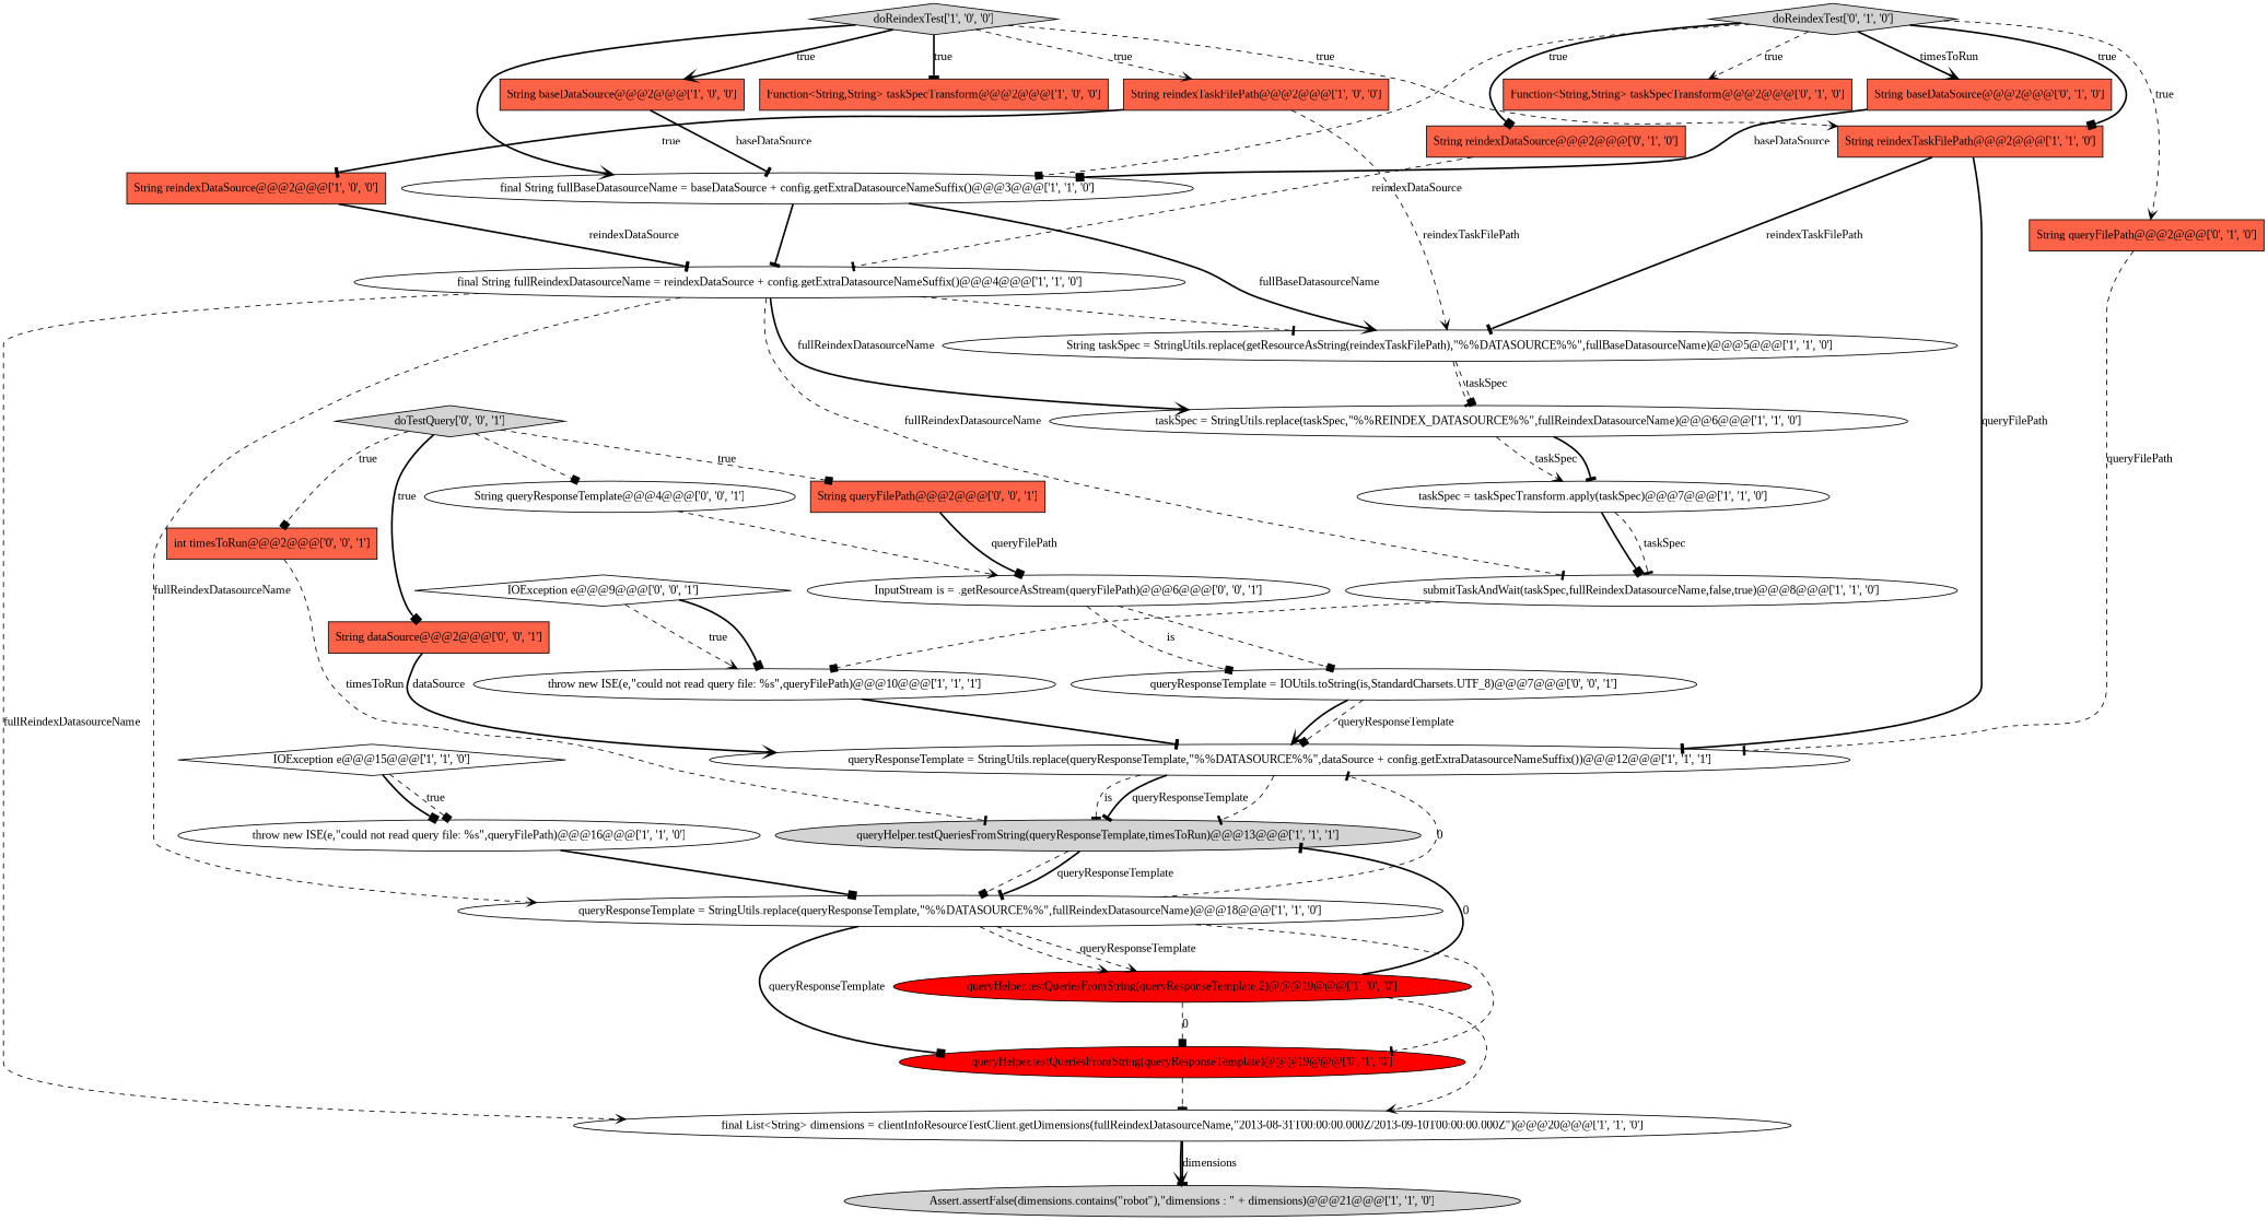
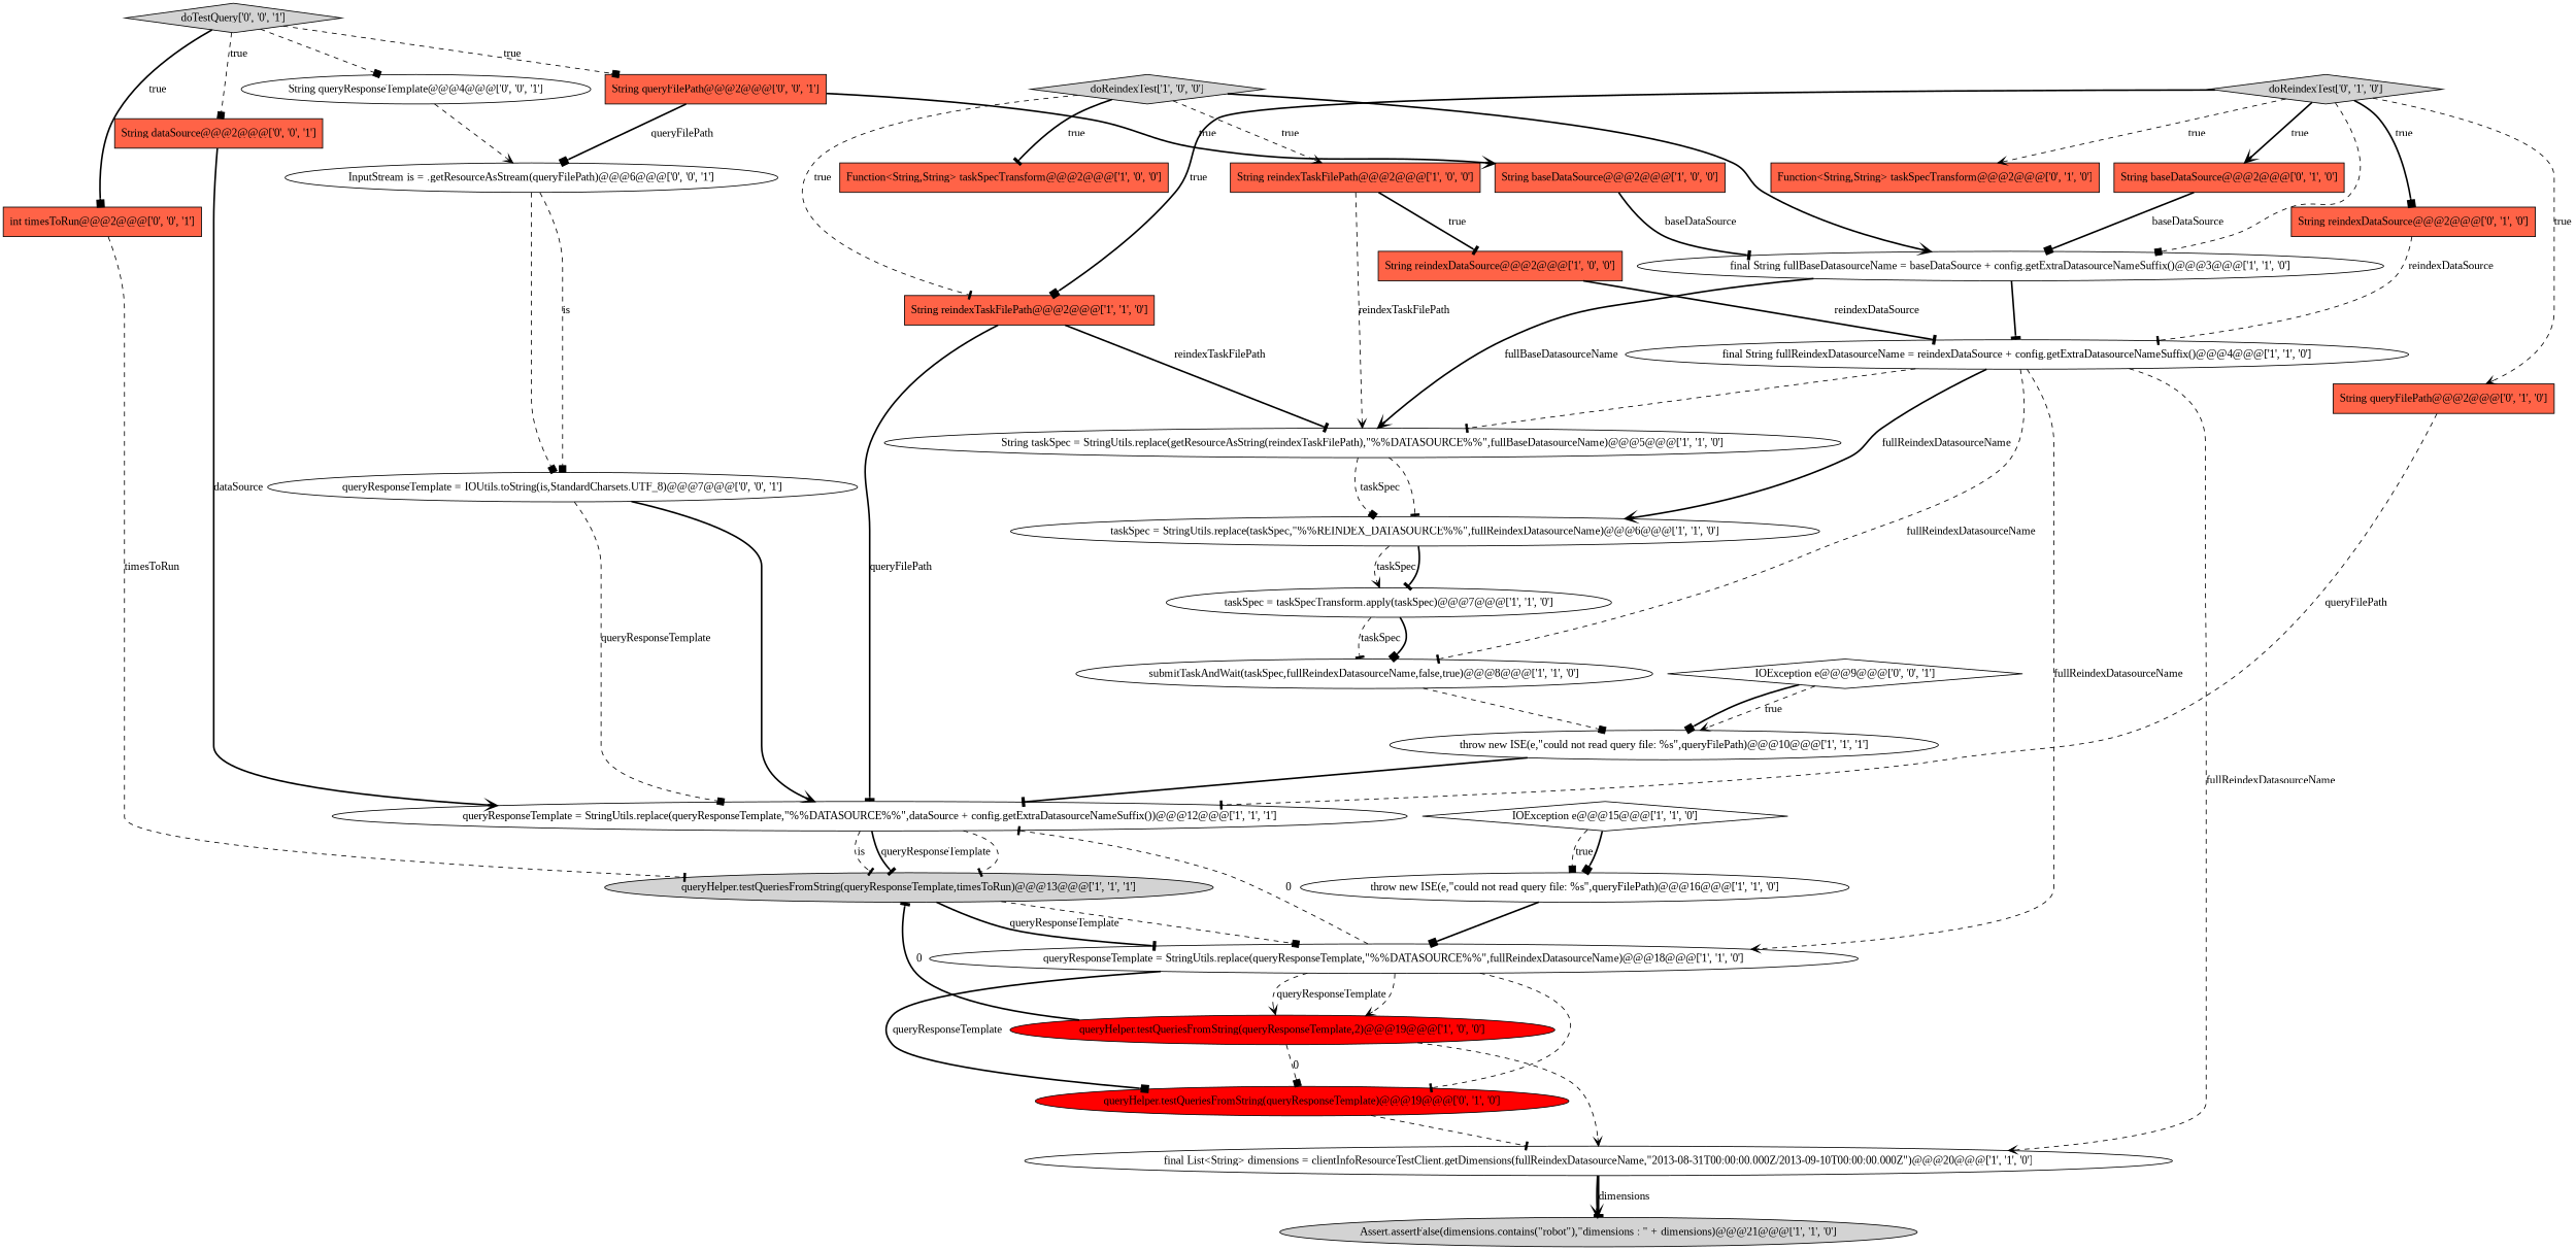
  digraph {
    fontname="Liberation Serif"
    node [fillcolor=white fontname="Liberation Serif" shape=ellipse style=filled]
    edge [arrowhead=tee fontname="Liberation Serif" style=dashed]
    n1 [label="queryResponseTemplate = StringUtils.replace(queryResponseTemplate,\"%%DATASOURCE%%\",dataSource + config.getExtraDatasourceNameSuffix())@@@12@@@['1', '1', '1']"]
    n2 [fillcolor=lightgray label="queryHelper.testQueriesFromString(queryResponseTemplate,timesToRun)@@@13@@@['1', '1', '1']"]
    n3 [label="queryResponseTemplate = StringUtils.replace(queryResponseTemplate,\"%%DATASOURCE%%\",fullReindexDatasourceName)@@@18@@@['1', '1', '0']"]
    n4 [fillcolor=tomato label="String reindexTaskFilePath@@@2@@@['1', '0', '0']" shape=box]
    n5 [label="String taskSpec = StringUtils.replace(getResourceAsString(reindexTaskFilePath),\"%%DATASOURCE%%\",fullBaseDatasourceName)@@@5@@@['1', '1', '0']"]
    n6 [fillcolor=tomato label="String reindexDataSource@@@2@@@['1', '0', '0']" shape=box]
    n7 [label="taskSpec = StringUtils.replace(taskSpec,\"%%REINDEX_DATASOURCE%%\",fullReindexDatasourceName)@@@6@@@['1', '1', '0']"]
    n8 [fillcolor=tomato label="String baseDataSource@@@2@@@['0', '1', '0']" shape=box]
    n9 [label="final String fullBaseDatasourceName = baseDataSource + config.getExtraDatasourceNameSuffix()@@@3@@@['1', '1', '0']"]
    n10 [label="final String fullReindexDatasourceName = reindexDataSource + config.getExtraDatasourceNameSuffix()@@@4@@@['1', '1', '0']"]
    n11 [fillcolor=lightgray label="doReindexTest['0', '1', '0']" shape=diamond]
    n12 [fillcolor=tomato label="String reindexTaskFilePath@@@2@@@['1', '1', '0']" shape=box]
    n13 [fillcolor=tomato label="Function<String,String> taskSpecTransform@@@2@@@['0', '1', '0']" shape=box]
    n14 [fillcolor=tomato label="String reindexDataSource@@@2@@@['0', '1', '0']" shape=box]
    n15 [fillcolor=tomato label="String queryFilePath@@@2@@@['0', '1', '0']" shape=box]
    n16 [label="IOException e@@@15@@@['1', '1', '0']" shape=diamond]
    n17 [label="throw new ISE(e,\"could not read query file: %s\",queryFilePath)@@@16@@@['1', '1', '0']"]
    n18 [label="final List<String> dimensions = clientInfoResourceTestClient.getDimensions(fullReindexDatasourceName,\"2013-08-31T00:00:00.000Z/2013-09-10T00:00:00.000Z\")@@@20@@@['1', '1', '0']"]
    n19 [fillcolor=lightgray label="Assert.assertFalse(dimensions.contains(\"robot\"),\"dimensions : \" + dimensions)@@@21@@@['1', '1', '0']"]
    n20 [fillcolor=red label="queryHelper.testQueriesFromString(queryResponseTemplate,2)@@@19@@@['1', '0', '0']"]
    n21 [fillcolor=red label="queryHelper.testQueriesFromString(queryResponseTemplate)@@@19@@@['0', '1', '0']"]
    n22 [label="queryResponseTemplate = IOUtils.toString(is,StandardCharsets.UTF_8)@@@7@@@['0', '0', '1']"]
    n23 [label="InputStream is = .getResourceAsStream(queryFilePath)@@@6@@@['0', '0', '1']"]
    n24 [label="submitTaskAndWait(taskSpec,fullReindexDatasourceName,false,true)@@@8@@@['1', '1', '0']"]
    n25 [label="throw new ISE(e,\"could not read query file: %s\",queryFilePath)@@@10@@@['1', '1', '1']"]
    n26 [fillcolor=lightgray label="doReindexTest['1', '0', '0']" shape=diamond]
    n27 [fillcolor=tomato label="String baseDataSource@@@2@@@['1', '0', '0']" shape=box]
    n28 [fillcolor=tomato label="Function<String,String> taskSpecTransform@@@2@@@['1', '0', '0']" shape=box]
    n29 [label="taskSpec = taskSpecTransform.apply(taskSpec)@@@7@@@['1', '1', '0']"]
    n30 [label="IOException e@@@9@@@['0', '0', '1']" shape=diamond]
    n31 [fillcolor=tomato label="String dataSource@@@2@@@['0', '0', '1']" shape=box]
    n32 [fillcolor=tomato label="int timesToRun@@@2@@@['0', '0', '1']" shape=box]
    n33 [label="String queryResponseTemplate@@@4@@@['0', '0', '1']"]
    n34 [fillcolor=lightgray label="doTestQuery['0', '0', '1']" shape=diamond]
    n35 [fillcolor=tomato label="String queryFilePath@@@2@@@['0', '0', '1']" shape=box]
    n1 -> n2
    n1 -> n2 [label=is]
    n1 -> n2 [label=queryResponseTemplate style=bold]
    n2 -> n3 [arrowhead=box]
    n2 -> n3 [label=queryResponseTemplate style=bold]
    n3 -> n1 [label=0]
    n3 -> n20 [arrowhead=vee label=queryResponseTemplate]
    n3 -> n20 [arrowhead=vee]
    n3 -> n21 [arrowhead=box label=queryResponseTemplate style=bold]
    n3 -> n21
    n4 -> n5 [arrowhead=vee label=reindexTaskFilePath]
    n4 -> n6 [label=true style=bold]
    n5 -> n7
    n5 -> n7 [arrowhead=box label=taskSpec]
    n6 -> n10 [label=reindexDataSource style=bold]
    n7 -> n29 [arrowhead=vee label=taskSpec]
    n7 -> n29 [style=bold]
    n8 -> n9 [arrowhead=box label=baseDataSource style=bold]
    n9 -> n5 [arrowhead=vee label=fullBaseDatasourceName style=bold]
    n9 -> n10 [style=bold]
    n10 -> n3 [arrowhead=vee label=fullReindexDatasourceName]
    n10 -> n5
    n10 -> n7 [arrowhead=vee label=fullReindexDatasourceName style=bold]
    n10 -> n18 [arrowhead=vee label=fullReindexDatasourceName]
    n10 -> n24 [label=fullReindexDatasourceName]
-   n11 -> n8 [arrowhead=vee label=timesToRun style=bold]
+   n11 -> n8 [arrowhead=vee label=true style=bold]
    n11 -> n9 [arrowhead=box]
    n11 -> n12 [arrowhead=box label=true style=bold]
    n11 -> n13 [arrowhead=vee label=true]
    n11 -> n14 [arrowhead=box label=true style=bold]
    n11 -> n15 [arrowhead=vee label=true]
    n12 -> n1 [label=queryFilePath style=bold]
    n12 -> n5 [label=reindexTaskFilePath style=bold]
    n14 -> n10 [label=reindexDataSource]
    n15 -> n1 [label=queryFilePath]
    n16 -> n17 [arrowhead=box label=true]
    n16 -> n17 [arrowhead=box style=bold]
    n17 -> n3 [arrowhead=box style=bold]
    n18 -> n19 [arrowhead=vee style=bold]
    n18 -> n19 [label=dimensions style=bold]
    n20 -> n2 [label=0 style=bold]
    n20 -> n18 [arrowhead=vee]
    n20 -> n21 [arrowhead=box label=0]
    n21 -> n18
    n22 -> n1 [arrowhead=box label=queryResponseTemplate]
    n22 -> n1 [arrowhead=vee style=bold]
    n23 -> n22 [arrowhead=box]
    n23 -> n22 [arrowhead=box label=is]
    n24 -> n25 [arrowhead=box]
    n25 -> n1 [style=bold]
    n26 -> n4 [arrowhead=vee label=true]
    n26 -> n9 [arrowhead=vee style=bold]
-   n26 -> n12 [arrowhead=vee label=true]
-   n26 -> n27 [arrowhead=vee label=true style=bold]
+   n26 -> n12 [label=true]
+   n35 -> n27 [arrowhead=vee label=true style=bold]
    n26 -> n28 [label=true style=bold]
    n27 -> n9 [label=baseDataSource style=bold]
    n29 -> n24 [arrowhead=box style=bold]
    n29 -> n24 [label=taskSpec]
    n30 -> n25 [arrowhead=vee label=true]
    n30 -> n25 [arrowhead=box style=bold]
    n31 -> n1 [arrowhead=vee label=dataSource style=bold]
    n32 -> n2 [label=timesToRun]
    n33 -> n23 [arrowhead=vee]
-   n34 -> n31 [arrowhead=box label=true style=bold]
-   n34 -> n32 [arrowhead=box label=true]
+   n34 -> n31 [arrowhead=box label=true]
+   n34 -> n32 [arrowhead=box label=true style=bold]
    n34 -> n33 [arrowhead=box]
    n34 -> n35 [arrowhead=box label=true]
    n35 -> n23 [arrowhead=box label=queryFilePath style=bold]
  }
